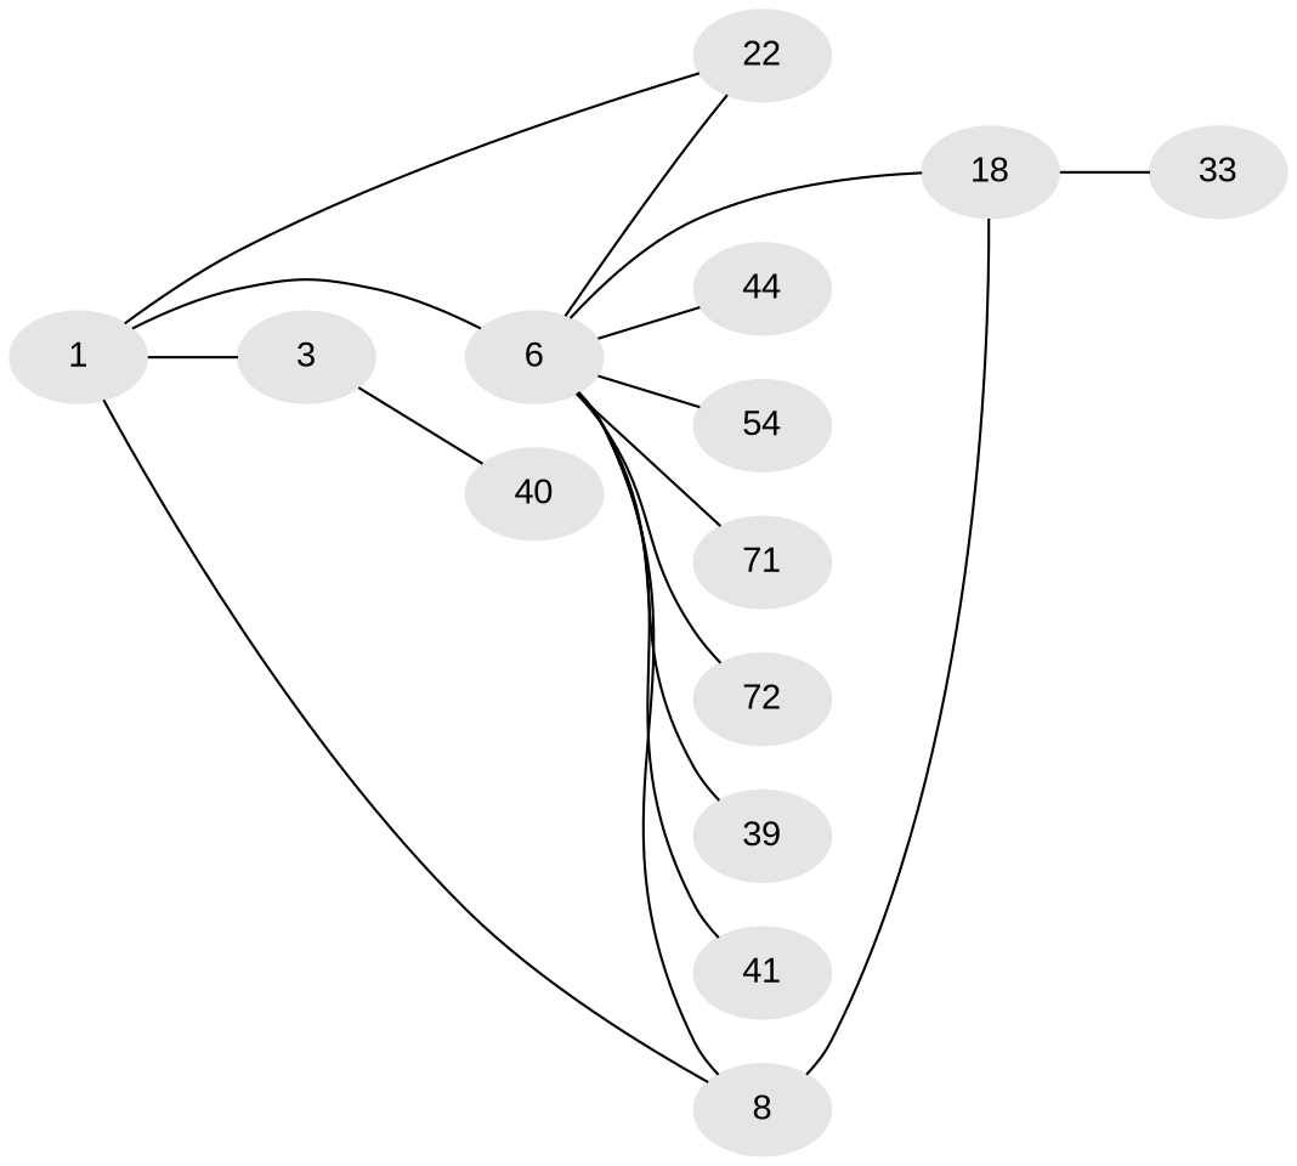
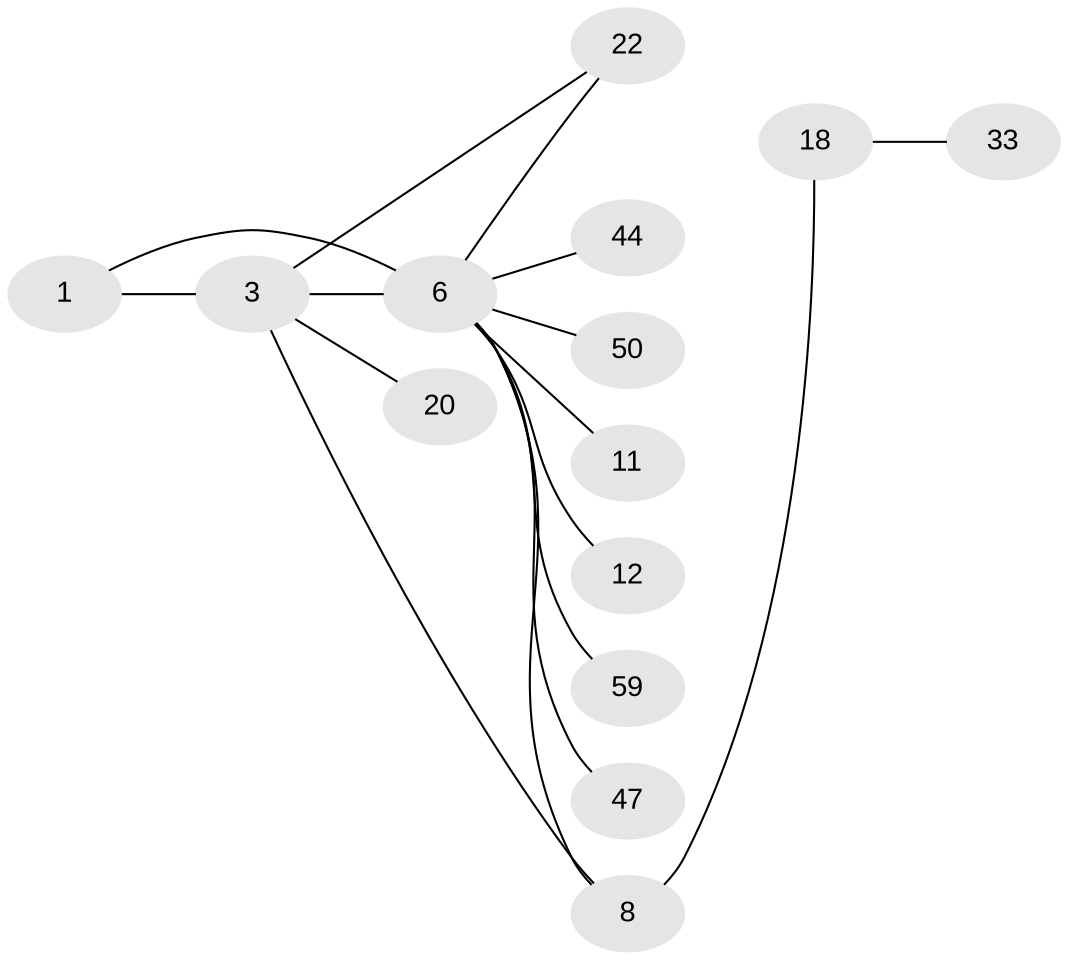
  graph {
    fontname="Liberation Sans"
    rankdir=LR
    node [color=gray90 fontname="Liberation Sans" style=filled]
    edge [fontname="Liberation Sans"]
    1 [super="+2+48"]
    3 [super="+5+4+23+35+38+43+16"]
    6 [super="+31+34+9+7"]
    8 [super="+46"]
    22 [super="+30+37+45+47+51+36+24"]
-   20 [super="+49" label=40]
-   11 [label=71]
-   12 [label=72]
-   39
-   41
+   20 [super="+49"]
+   11
+   12
+   39 [label=59]
+   41 [label=47]
    44
-   50 [label=54]
+   50
    18 [super="+19+52+26"]
    33
    1 -- 3 [weight=2]
    1 -- 6
-   1 -- 8
-   1 -- 22
-   18 -- 6 [weight=5]
+   3 -- 8
+   3 -- 22
+   3 -- 6 [weight=5]
    3 -- 20
    6 -- 8 [weight=2]
    6 -- 22
    6 -- 11
    6 -- 12
    6 -- 39
    6 -- 41
    6 -- 44
    6 -- 50
    8 -- 18
    18 -- 33
  }
